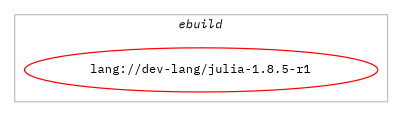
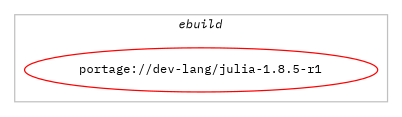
  digraph {
    compound=true
    concentrate=true
    fontname="IBM Plex Mono"
    fontsize=10
    newrank=true
    rankdir=LR
    ranksep=1.5
-   n1 [color=red fontname="IBM Plex Mono" fontsize=10 label="lang://dev-lang/julia-1.8.5-r1" width=4]
+   n1 [color=red fontname="IBM Plex Mono" fontsize=10 label="portage://dev-lang/julia-1.8.5-r1" width=4]
    subgraph cluster_1 {
      color=gray
      label=<<i>ebuild</i>>
      n1
    }
    subgraph cluster_2 {
      color=gray
      label=<<i>dependencies</i>>
      subgraph cluster_3 {
        color=gray
        fillcolor="#eeeeee"
        label=<<i>compile</i>>
        style=filled
      }
      subgraph cluster_4 {
        color=gray
        fillcolor="#eeeeee"
        label=<<i>compile and run</i>>
        style=filled
      }
      subgraph cluster_5 {
        color=gray
        fillcolor="#eeeeee"
        label=<<i>run</i>>
        style=filled
      }
    }
    subgraph cluster_6 {
      color=gray
      label=<<i>candidates</i>>
      rank=same
    }
  }
